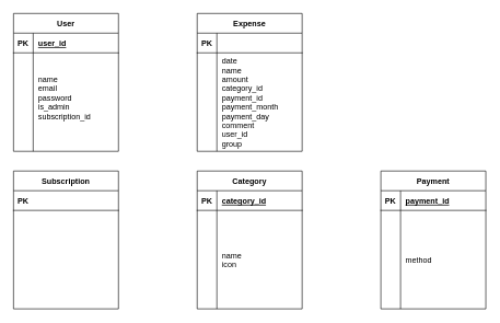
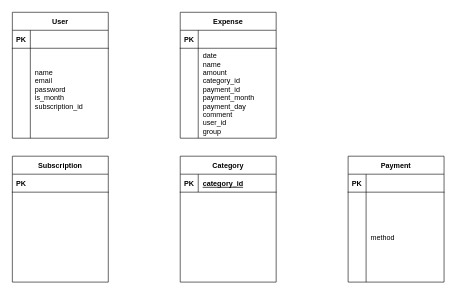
  <mxCell id="0" />
  <mxCell id="1" parent="0" />
  <mxCell id="2" value="User" style="shape=table;startSize=30;container=1;collapsible=1;childLayout=tableLayout;fixedRows=1;rowLines=0;fontStyle=1;align=center;resizeLast=1;" parent="1" vertex="1"><mxGeometry y="20" width="160" height="210" as="geometry" x="20" /></mxCell>
  <mxCell id="3" value="" style="shape=partialRectangle;collapsible=0;dropTarget=0;pointerEvents=0;fillColor=none;points=[[0,0.5],[1,0.5]];portConstraint=eastwest;top=0;left=0;right=0;bottom=1;" parent="2" vertex="1"><mxGeometry y="30" width="160" height="30" as="geometry" /></mxCell>
  <mxCell id="4" value="PK" style="shape=partialRectangle;overflow=hidden;connectable=0;fillColor=none;top=0;left=0;bottom=0;right=0;fontStyle=1;" parent="3" vertex="1"><mxGeometry width="30" height="30" as="geometry"><mxRectangle width="30" height="30" as="alternateBounds" /></mxGeometry></mxCell>
- <mxCell id="5" value="user_id" style="shape=partialRectangle;overflow=hidden;connectable=0;fillColor=none;top=0;left=0;bottom=0;right=0;align=left;spacingLeft=6;fontStyle=5;" parent="3" vertex="1"><mxGeometry x="30" width="130" height="30" as="geometry"><mxRectangle width="130" height="30" as="alternateBounds" /></mxGeometry></mxCell>
  <mxCell id="6" value="" style="shape=partialRectangle;collapsible=0;dropTarget=0;pointerEvents=0;fillColor=none;points=[[0,0.5],[1,0.5]];portConstraint=eastwest;top=0;left=0;right=0;bottom=0;" parent="2" vertex="1"><mxGeometry y="60" width="160" height="150" as="geometry" /></mxCell>
  <mxCell id="7" value="" style="shape=partialRectangle;overflow=hidden;connectable=0;fillColor=none;top=0;left=0;bottom=0;right=0;" parent="6" vertex="1"><mxGeometry width="30" height="150" as="geometry"><mxRectangle width="30" height="150" as="alternateBounds" /></mxGeometry></mxCell>
- <mxCell id="8" value="name&#10;email&#10;password&#10;is_admin&#10;subscription_id&#10;" style="shape=partialRectangle;overflow=hidden;connectable=0;fillColor=none;top=0;left=0;bottom=0;right=0;align=left;spacingLeft=6;" parent="6" vertex="1"><mxGeometry x="30" width="130" height="150" as="geometry"><mxRectangle width="130" height="150" as="alternateBounds" /></mxGeometry></mxCell>
+ <mxCell id="8" value="name&#10;email&#10;password&#10;is_month&#10;subscription_id&#10;" style="shape=partialRectangle;overflow=hidden;connectable=0;fillColor=none;top=0;left=0;bottom=0;right=0;align=left;spacingLeft=6;" parent="6" vertex="1"><mxGeometry x="30" width="130" height="150" as="geometry"><mxRectangle width="130" height="150" as="alternateBounds" /></mxGeometry></mxCell>
  <mxCell id="9" value="Expense" style="shape=table;startSize=30;container=1;collapsible=1;childLayout=tableLayout;fixedRows=1;rowLines=0;fontStyle=1;align=center;resizeLast=1;" parent="1" vertex="1"><mxGeometry x="300" y="20" width="160" height="210" as="geometry" /></mxCell>
  <mxCell id="10" value="" style="shape=partialRectangle;collapsible=0;dropTarget=0;pointerEvents=0;fillColor=none;points=[[0,0.5],[1,0.5]];portConstraint=eastwest;top=0;left=0;right=0;bottom=1;" parent="9" vertex="1"><mxGeometry y="30" width="160" height="30" as="geometry" /></mxCell>
  <mxCell id="11" value="PK" style="shape=partialRectangle;overflow=hidden;connectable=0;fillColor=none;top=0;left=0;bottom=0;right=0;fontStyle=1;" parent="10" vertex="1"><mxGeometry width="30" height="30" as="geometry"><mxRectangle width="30" height="30" as="alternateBounds" /></mxGeometry></mxCell>
  <mxCell id="12" value="" style="shape=partialRectangle;collapsible=0;dropTarget=0;pointerEvents=0;fillColor=none;points=[[0,0.5],[1,0.5]];portConstraint=eastwest;top=0;left=0;right=0;bottom=0;" parent="9" vertex="1"><mxGeometry y="60" width="160" height="150" as="geometry" /></mxCell>
  <mxCell id="13" value="" style="shape=partialRectangle;overflow=hidden;connectable=0;fillColor=none;top=0;left=0;bottom=0;right=0;" parent="12" vertex="1"><mxGeometry width="30" height="150" as="geometry"><mxRectangle width="30" height="150" as="alternateBounds" /></mxGeometry></mxCell>
  <mxCell id="14" value="date&#10;name&#10;amount&#10;category_id&#10;payment_id&#10;payment_month&#10;payment_day&#10;comment&#10;user_id&#10;group" style="shape=partialRectangle;overflow=hidden;connectable=0;fillColor=none;top=0;left=0;bottom=0;right=0;align=left;spacingLeft=6;" parent="12" vertex="1"><mxGeometry x="30" width="130" height="150" as="geometry"><mxRectangle width="130" height="150" as="alternateBounds" /></mxGeometry></mxCell>
  <mxCell id="15" value="Category" style="shape=table;startSize=30;container=1;collapsible=1;childLayout=tableLayout;fixedRows=1;rowLines=0;fontStyle=1;align=center;resizeLast=1;" parent="1" vertex="1"><mxGeometry x="300" y="260" width="160" height="210" as="geometry" /></mxCell>
  <mxCell id="16" value="" style="shape=partialRectangle;collapsible=0;dropTarget=0;pointerEvents=0;fillColor=none;points=[[0,0.5],[1,0.5]];portConstraint=eastwest;top=0;left=0;right=0;bottom=1;" parent="15" vertex="1"><mxGeometry y="30" width="160" height="30" as="geometry" /></mxCell>
  <mxCell id="17" value="PK" style="shape=partialRectangle;overflow=hidden;connectable=0;fillColor=none;top=0;left=0;bottom=0;right=0;fontStyle=1;" parent="16" vertex="1"><mxGeometry width="30" height="30" as="geometry"><mxRectangle width="30" height="30" as="alternateBounds" /></mxGeometry></mxCell>
  <mxCell id="18" value="category_id" style="shape=partialRectangle;overflow=hidden;connectable=0;fillColor=none;top=0;left=0;bottom=0;right=0;align=left;spacingLeft=6;fontStyle=5;" parent="16" vertex="1"><mxGeometry x="30" width="130" height="30" as="geometry"><mxRectangle width="130" height="30" as="alternateBounds" /></mxGeometry></mxCell>
  <mxCell id="19" value="" style="shape=partialRectangle;collapsible=0;dropTarget=0;pointerEvents=0;fillColor=none;points=[[0,0.5],[1,0.5]];portConstraint=eastwest;top=0;left=0;right=0;bottom=0;" parent="15" vertex="1"><mxGeometry y="60" width="160" height="150" as="geometry" /></mxCell>
  <mxCell id="20" value="" style="shape=partialRectangle;overflow=hidden;connectable=0;fillColor=none;top=0;left=0;bottom=0;right=0;" parent="19" vertex="1"><mxGeometry width="30" height="150" as="geometry"><mxRectangle width="30" height="150" as="alternateBounds" /></mxGeometry></mxCell>
- <mxCell id="21" value="name&#10;icon" style="shape=partialRectangle;overflow=hidden;connectable=0;fillColor=none;top=0;left=0;bottom=0;right=0;align=left;spacingLeft=6;" parent="19" vertex="1"><mxGeometry x="30" width="130" height="150" as="geometry"><mxRectangle width="130" height="150" as="alternateBounds" /></mxGeometry></mxCell>
  <mxCell id="22" value="Payment" style="shape=table;startSize=30;container=1;collapsible=1;childLayout=tableLayout;fixedRows=1;rowLines=0;fontStyle=1;align=center;resizeLast=1;" parent="1" vertex="1"><mxGeometry x="580" y="260" width="160" height="210" as="geometry" /></mxCell>
  <mxCell id="23" value="" style="shape=partialRectangle;collapsible=0;dropTarget=0;pointerEvents=0;fillColor=none;points=[[0,0.5],[1,0.5]];portConstraint=eastwest;top=0;left=0;right=0;bottom=1;" parent="22" vertex="1"><mxGeometry y="30" width="160" height="30" as="geometry" /></mxCell>
  <mxCell id="24" value="PK" style="shape=partialRectangle;overflow=hidden;connectable=0;fillColor=none;top=0;left=0;bottom=0;right=0;fontStyle=1;" parent="23" vertex="1"><mxGeometry width="30" height="30" as="geometry"><mxRectangle width="30" height="30" as="alternateBounds" /></mxGeometry></mxCell>
- <mxCell id="25" value="payment_id" style="shape=partialRectangle;overflow=hidden;connectable=0;fillColor=none;top=0;left=0;bottom=0;right=0;align=left;spacingLeft=6;fontStyle=5;" parent="23" vertex="1"><mxGeometry x="30" width="130" height="30" as="geometry"><mxRectangle width="130" height="30" as="alternateBounds" /></mxGeometry></mxCell>
  <mxCell id="26" value="" style="shape=partialRectangle;collapsible=0;dropTarget=0;pointerEvents=0;fillColor=none;points=[[0,0.5],[1,0.5]];portConstraint=eastwest;top=0;left=0;right=0;bottom=0;" parent="22" vertex="1"><mxGeometry y="60" width="160" height="150" as="geometry" /></mxCell>
  <mxCell id="27" value="" style="shape=partialRectangle;overflow=hidden;connectable=0;fillColor=none;top=0;left=0;bottom=0;right=0;" parent="26" vertex="1"><mxGeometry width="30" height="150" as="geometry"><mxRectangle width="30" height="150" as="alternateBounds" /></mxGeometry></mxCell>
  <mxCell id="28" value="method" style="shape=partialRectangle;overflow=hidden;connectable=0;fillColor=none;top=0;left=0;bottom=0;right=0;align=left;spacingLeft=6;" parent="26" vertex="1"><mxGeometry x="30" width="130" height="150" as="geometry"><mxRectangle width="130" height="150" as="alternateBounds" /></mxGeometry></mxCell>
  <mxCell id="29" value="Subscription" style="shape=table;startSize=30;container=1;collapsible=1;childLayout=tableLayout;fixedRows=1;rowLines=0;fontStyle=1;align=center;resizeLast=1;" vertex="1" parent="1"><mxGeometry y="260" width="160" height="210" as="geometry" x="20" /></mxCell>
  <mxCell id="30" value="" style="shape=partialRectangle;collapsible=0;dropTarget=0;pointerEvents=0;fillColor=none;points=[[0,0.5],[1,0.5]];portConstraint=eastwest;top=0;left=0;right=0;bottom=1;" vertex="1" parent="29"><mxGeometry y="30" width="160" height="30" as="geometry" /></mxCell>
  <mxCell id="31" value="PK" style="shape=partialRectangle;overflow=hidden;connectable=0;fillColor=none;top=0;left=0;bottom=0;right=0;fontStyle=1;" vertex="1" parent="30"><mxGeometry width="30" height="30" as="geometry"><mxRectangle width="30" height="30" as="alternateBounds" /></mxGeometry></mxCell>
  <mxCell id="32" value="" style="shape=partialRectangle;collapsible=0;dropTarget=0;pointerEvents=0;fillColor=none;points=[[0,0.5],[1,0.5]];portConstraint=eastwest;top=0;left=0;right=0;bottom=0;" vertex="1" parent="29"><mxGeometry y="60" width="160" height="150" as="geometry" /></mxCell>
  <mxCell id="33" value="" style="shape=partialRectangle;overflow=hidden;connectable=0;fillColor=none;top=0;left=0;bottom=0;right=0;" vertex="1" parent="32"><mxGeometry width="30" height="150" as="geometry"><mxRectangle width="30" height="150" as="alternateBounds" /></mxGeometry></mxCell>
